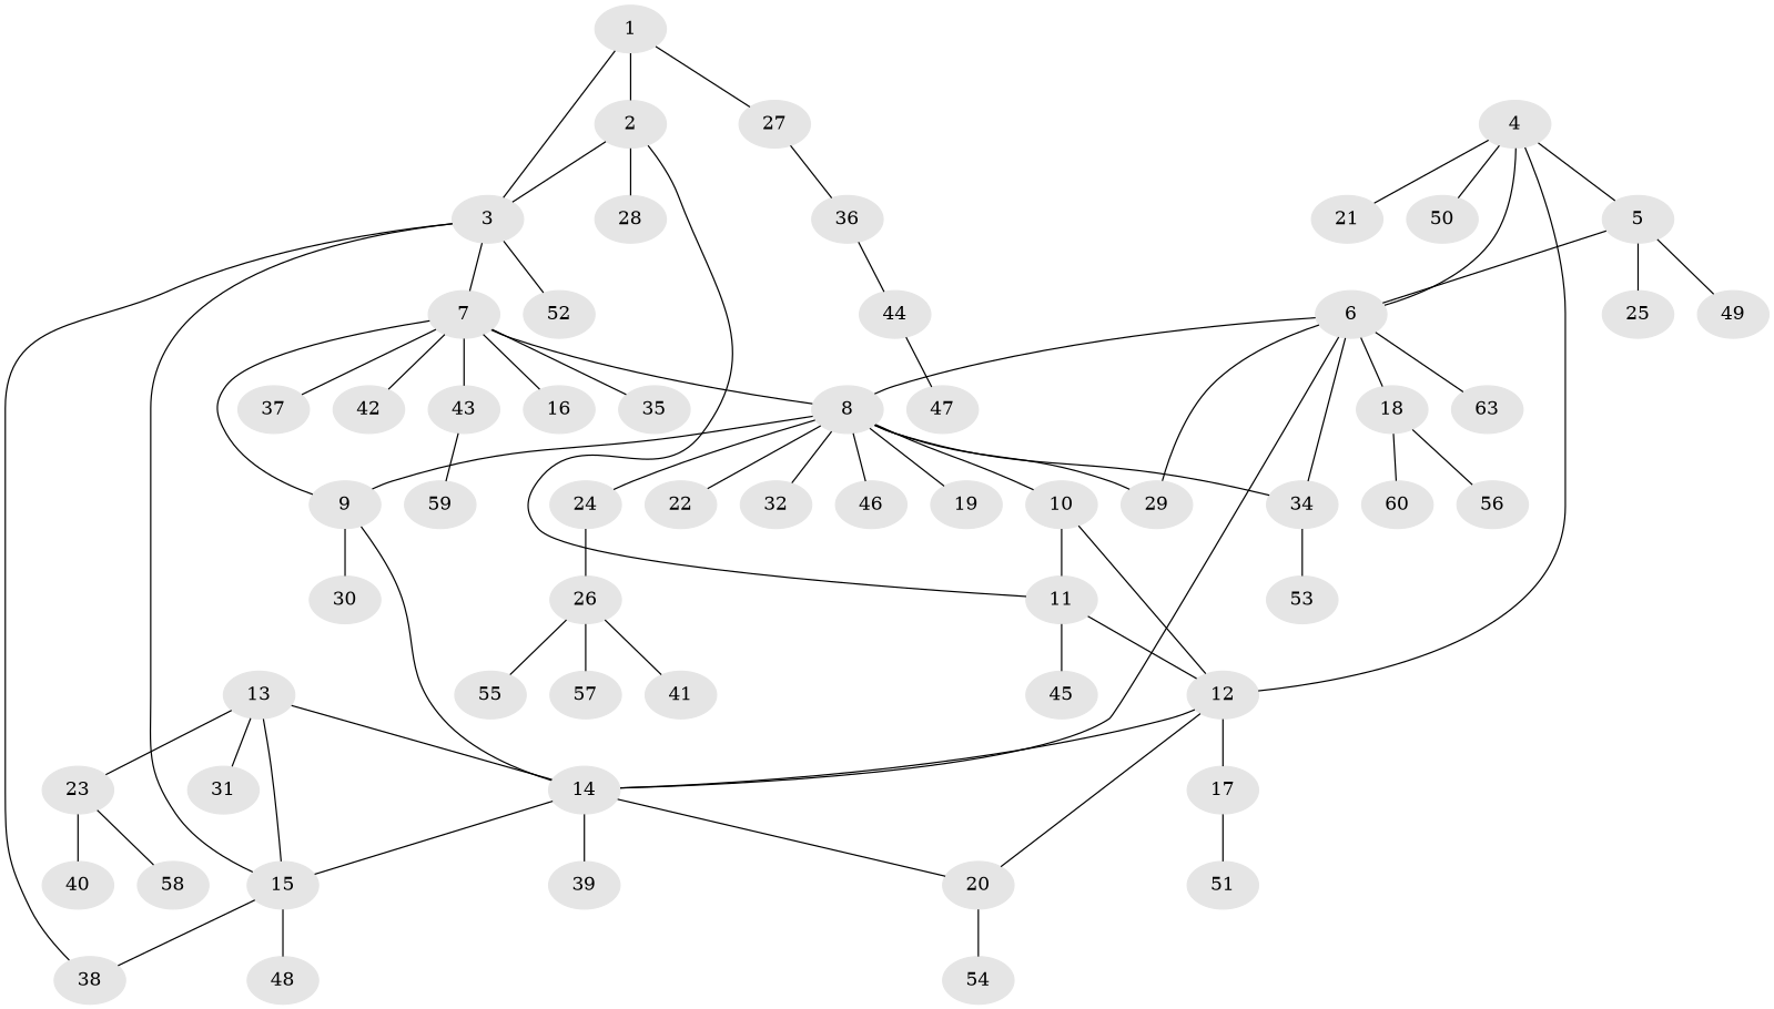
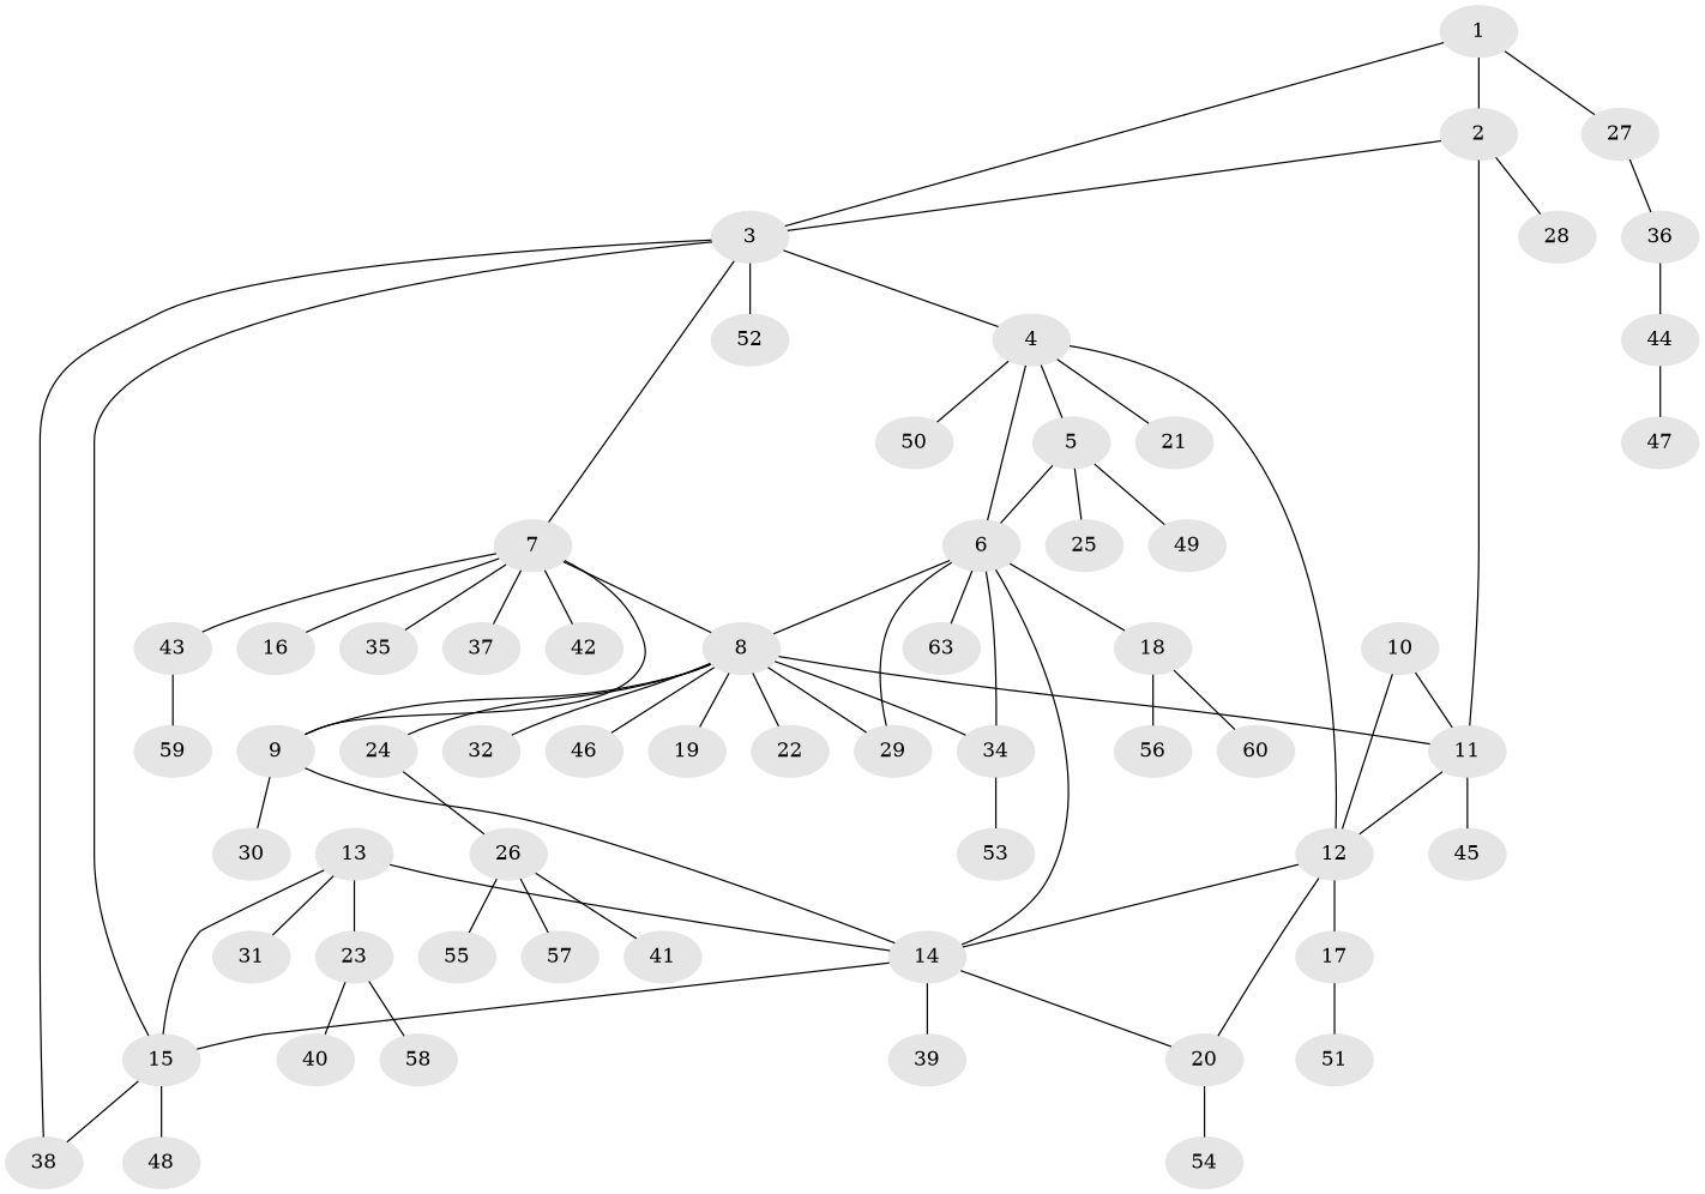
  graph {
    node [color=gray90 style=filled]
    1
    2
    3
    27
    11
    28
    4
    7
    15
    38
    52
    36
    12
    45
    5
    6
    21
    50
    8
    9
    16
    35
    37
    42
    43
    48
    25
    49
    14
    18
    29
    n32 [label=63]
    34
    17
    20
    19
    22
    24
    32
    46
    39
    56
    60
    53
    30
    59
    26
    10
    51
    54
    13
    23
    31
    40
    58
    41
    55
    57
    44
    47
    1 -- 2
    1 -- 3
    1 -- 27
    2 -- 3
    2 -- 11
    2 -- 28
+   3 -- 4
    3 -- 7
    3 -- 15
    3 -- 38
    3 -- 52
    27 -- 36
    11 -- 12
    11 -- 45
    4 -- 12
    4 -- 5
    4 -- 6
    4 -- 21
    4 -- 50
    7 -- 8
    7 -- 9
    7 -- 16
    7 -- 35
    7 -- 37
    7 -- 42
    7 -- 43
    15 -- 38
    15 -- 48
    36 -- 44
    12 -- 14
    12 -- 17
    12 -- 20
    5 -- 6
    5 -- 25
    5 -- 49
    6 -- 8
    6 -- 14
    6 -- 18
    6 -- 29
    6 -- n32
    6 -- 34
-   8 -- 10
+   8 -- 11
    8 -- 9
    8 -- 29
    8 -- 34
    8 -- 19
    8 -- 22
    8 -- 24
    8 -- 32
    8 -- 46
    9 -- 14
    9 -- 30
    43 -- 59
    14 -- 15
    14 -- 20
    14 -- 39
    18 -- 56
    18 -- 60
    34 -- 53
    17 -- 51
    20 -- 54
    24 -- 26
    26 -- 41
    26 -- 55
    26 -- 57
    10 -- 11
    10 -- 12
    13 -- 15
    13 -- 14
    13 -- 23
    13 -- 31
    23 -- 40
    23 -- 58
    44 -- 47
  }
